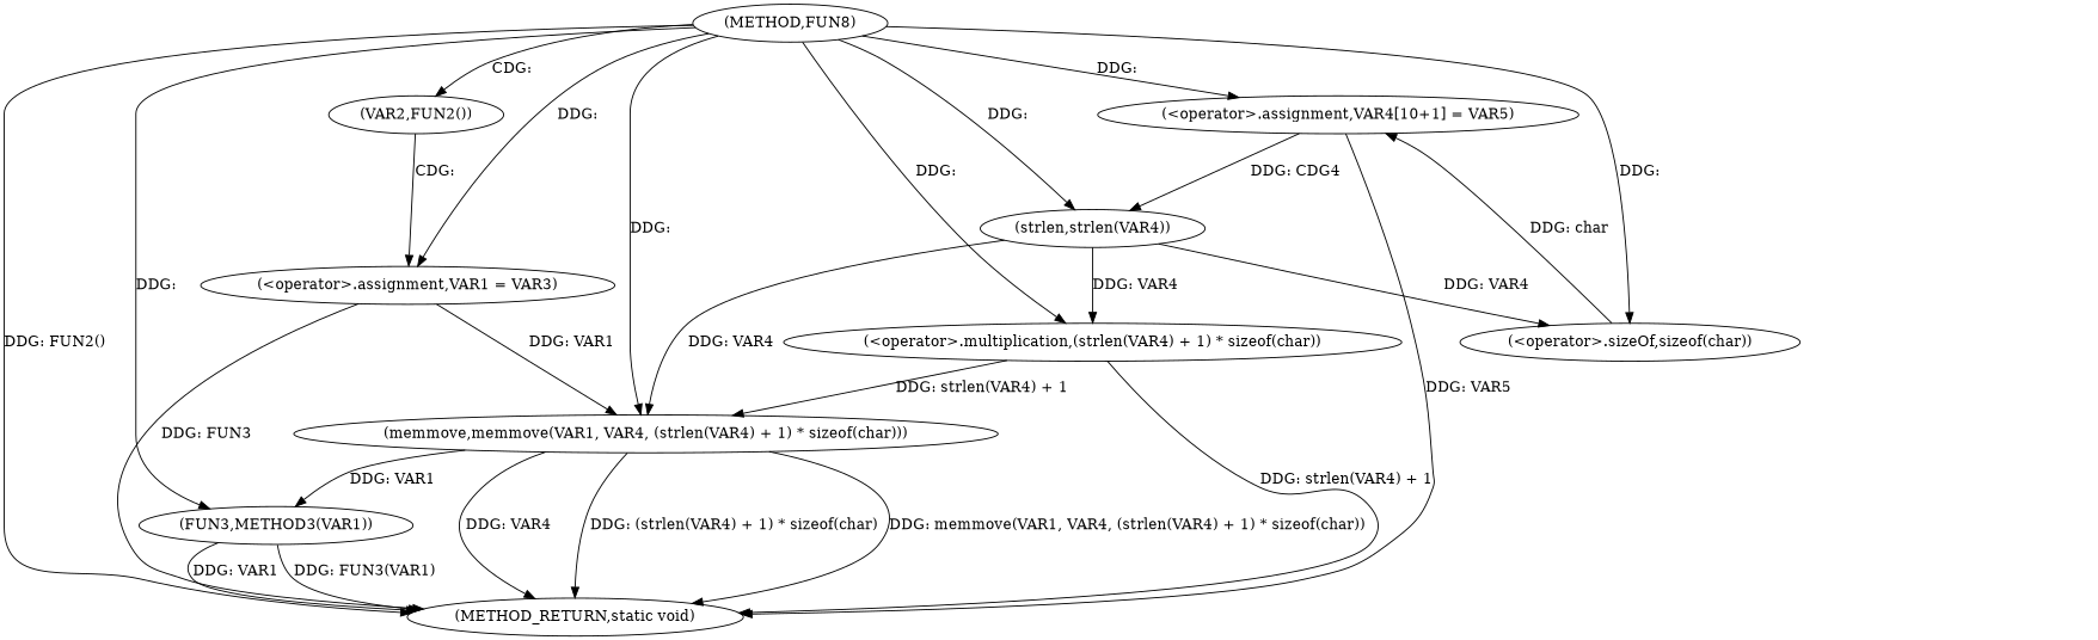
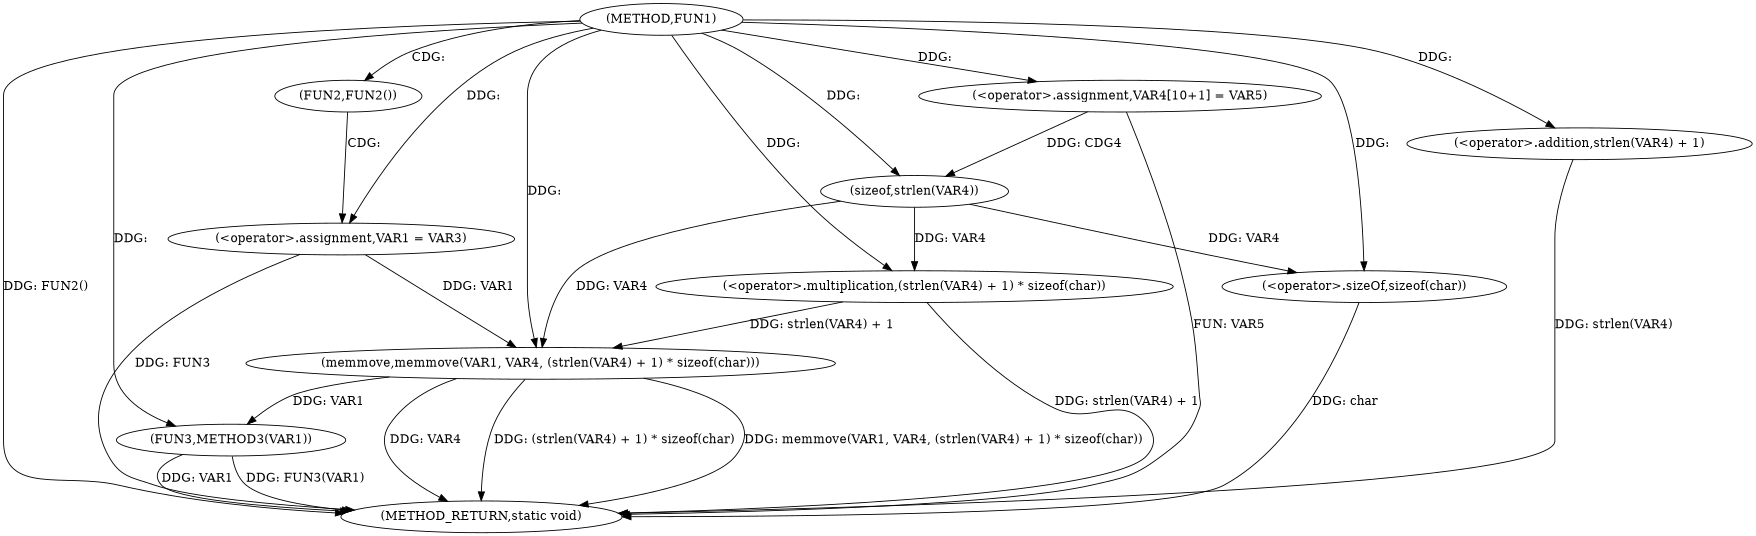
  digraph {
-   n1 [label="(METHOD,FUN8)"]
-   n2 [label="(VAR2,FUN2())"]
+   n1 [label="(METHOD,FUN1)"]
+   n2 [label="(FUN2,FUN2())"]
    n3 [label="(<operator>.assignment,VAR1 = VAR3)"]
    n4 [label="(<operator>.assignment,VAR4[10+1] = VAR5)"]
    n5 [label="(memmove,memmove(VAR1, VAR4, (strlen(VAR4) + 1) * sizeof(char)))"]
    n6 [label="(<operator>.multiplication,(strlen(VAR4) + 1) * sizeof(char))"]
-   n8 [label="(strlen,strlen(VAR4))"]
+   n7 [label="(<operator>.addition,strlen(VAR4) + 1)"]
+   n8 [label="(sizeof,strlen(VAR4))"]
    n9 [label="(<operator>.sizeOf,sizeof(char))"]
    n10 [label="(FUN3,METHOD3(VAR1))"]
    n11 [label="(METHOD_RETURN,static void)"]
    n1 -> n2 [label="CDG: "]
    n1 -> n3 [label="DDG: "]
    n1 -> n4 [label="DDG: "]
    n1 -> n5 [label="DDG: "]
    n1 -> n6 [label="DDG: "]
+   n1 -> n7 [label="DDG: "]
    n1 -> n8 [label="DDG: "]
    n1 -> n9 [label="DDG: "]
    n1 -> n10 [label="DDG: "]
    n1 -> n11 [label="DDG: FUN2()"]
    n2 -> n3 [label="CDG: "]
    n3 -> n5 [label="DDG: VAR1"]
    n3 -> n11 [label="DDG: FUN3"]
    n4 -> n8 [label="DDG: CDG4"]
-   n4 -> n11 [label="DDG: VAR5"]
+   n4 -> n11 [label="FUN: VAR5"]
    n5 -> n10 [label="DDG: VAR1"]
    n5 -> n11 [label="DDG: VAR4"]
    n5 -> n11 [label="DDG: (strlen(VAR4) + 1) * sizeof(char)"]
    n5 -> n11 [label="DDG: memmove(VAR1, VAR4, (strlen(VAR4) + 1) * sizeof(char))"]
    n6 -> n5 [label="DDG: strlen(VAR4) + 1"]
    n6 -> n11 [label="DDG: strlen(VAR4) + 1"]
+   n7 -> n11 [label="DDG: strlen(VAR4)"]
    n8 -> n5 [label="DDG: VAR4"]
    n8 -> n6 [label="DDG: VAR4"]
    n8 -> n9 [label="DDG: VAR4"]
-   n9 -> n4 [label="DDG: char"]
+   n9 -> n11 [label="DDG: char"]
    n10 -> n11 [label="DDG: FUN3(VAR1)"]
    n10 -> n11 [label="DDG: VAR1"]
  }
